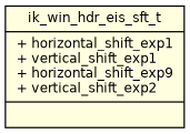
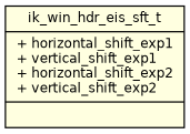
  digraph {
    fontname="DejaVu Sans"
-   n1 [color=black fillcolor=lightyellow fontcolor=black fontname="DejaVu Sans" fontsize=10 height=0.2 label="{ik_win_hdr_eis_sft_t\n|+ horizontal_shift_exp1\l+ vertical_shift_exp1\l+ horizontal_shift_exp9\l+ vertical_shift_exp2\l|}" shape=record style=filled width=0.4]
+   n1 [color=black fillcolor=lightyellow fontcolor=black fontname="DejaVu Sans" fontsize=10 height=0.2 label="{ik_win_hdr_eis_sft_t\n|+ horizontal_shift_exp1\l+ vertical_shift_exp1\l+ horizontal_shift_exp2\l+ vertical_shift_exp2\l|}" shape=record style=filled width=0.4]
  }
